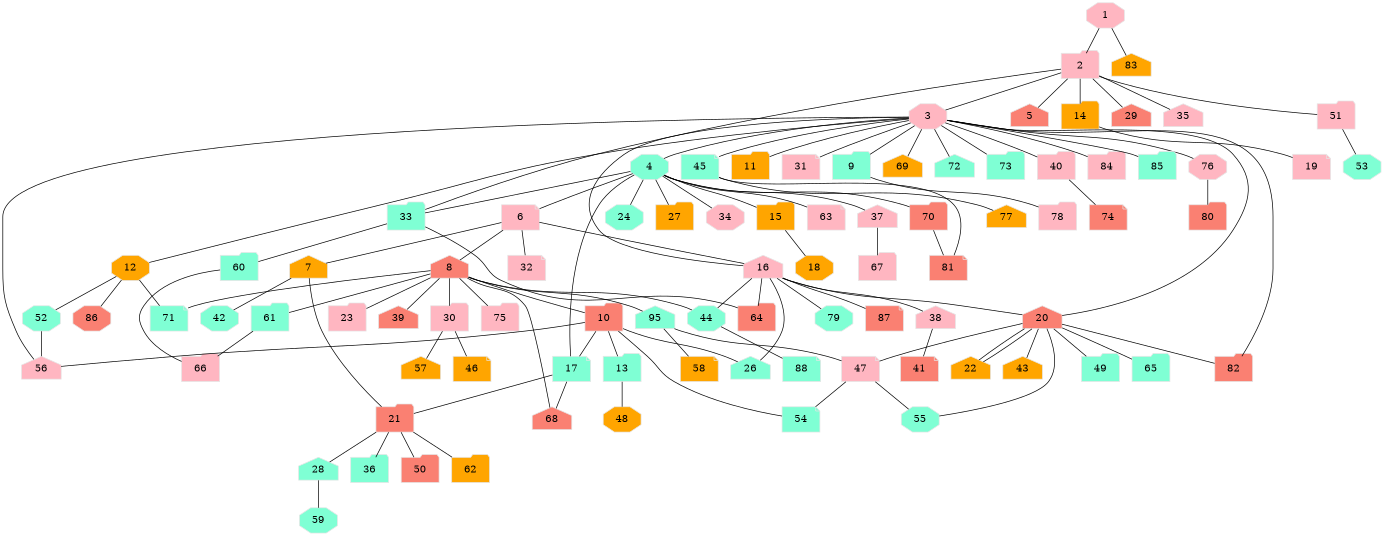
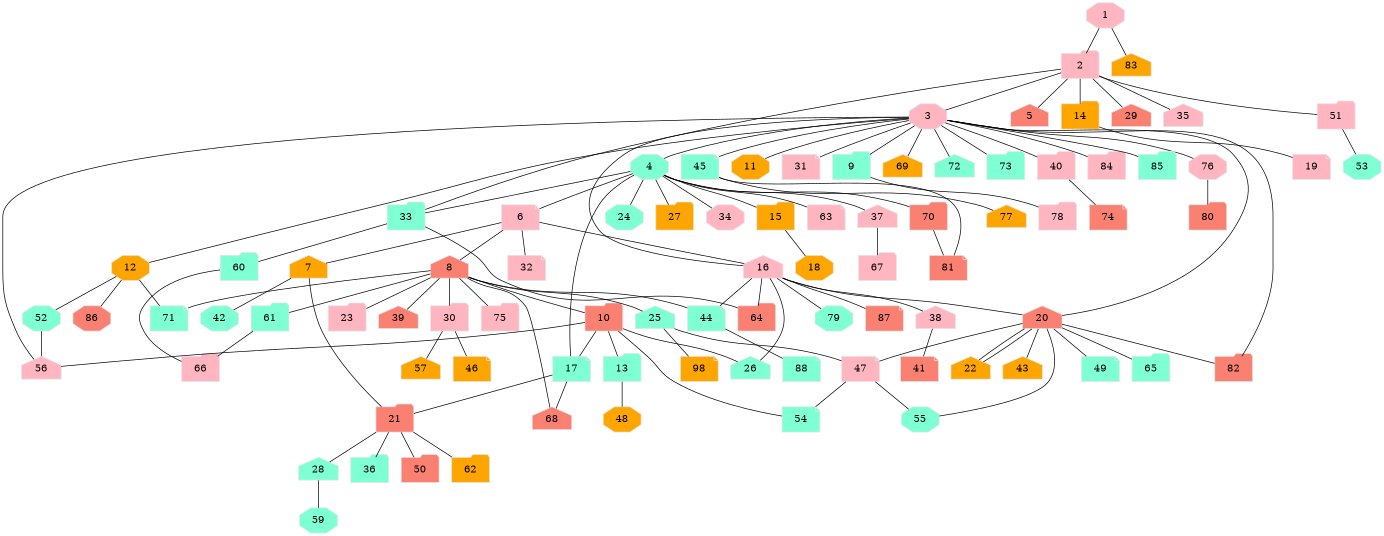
  graph {
    node [color=gray90 fillcolor=aquamarine shape=folder style=filled]
    1 [fillcolor=lightpink shape=octagon]
    2 [fillcolor=lightpink]
    83 [fillcolor=orange shape=house]
    3 [fillcolor=lightpink shape=octagon]
    5 [fillcolor=salmon shape=house]
    14 [fillcolor=orange]
    29 [fillcolor=salmon shape=house]
    33
    35 [fillcolor=lightpink shape=house]
    51 [fillcolor=lightpink]
    4 [shape=octagon]
    9
-   11 [fillcolor=orange]
+   11 [fillcolor=orange shape=octagon]
    12 [fillcolor=orange shape=octagon]
    16 [fillcolor=lightpink shape=house]
    20 [fillcolor=salmon shape=house]
    31 [fillcolor=lightpink shape=note]
    40 [fillcolor=lightpink]
    45 [shape=note]
    56 [fillcolor=lightpink shape=house]
    69 [fillcolor=orange shape=house]
    72 [shape=house]
    73
    76 [fillcolor=lightpink shape=octagon]
    82 [fillcolor=salmon]
    84 [fillcolor=lightpink]
    85
    19 [fillcolor=lightpink shape=note]
    64 [fillcolor=salmon]
    60
    53 [shape=octagon]
    6 [fillcolor=lightpink shape=note]
    15 [fillcolor=orange]
    17 [shape=note]
    24 [shape=octagon]
    27 [fillcolor=orange]
    34 [fillcolor=lightpink shape=octagon]
    37 [fillcolor=lightpink shape=house]
    63 [fillcolor=lightpink shape=note]
    70 [fillcolor=salmon]
    78 [fillcolor=lightpink]
    71 [shape=note]
    52 [shape=octagon]
    86 [fillcolor=salmon shape=octagon]
-   44 [shape=octagon]
+   44 [shape=note]
    26 [shape=house]
    38 [fillcolor=lightpink shape=house]
    79 [shape=octagon]
    87 [fillcolor=salmon shape=note]
    22 [fillcolor=orange shape=house]
    43 [fillcolor=orange shape=house]
    47 [fillcolor=lightpink shape=note]
-   49
+   49 [shape=note]
    55 [shape=octagon]
    65
    74 [fillcolor=salmon shape=note]
    77 [fillcolor=orange shape=house]
    81 [fillcolor=salmon shape=note]
    80 [fillcolor=salmon]
    7 [fillcolor=orange shape=house]
    8 [fillcolor=salmon shape=house]
    32 [fillcolor=lightpink shape=note]
    18 [fillcolor=orange shape=octagon]
    21 [fillcolor=salmon]
    68 [fillcolor=salmon shape=house]
    67 [fillcolor=lightpink]
    42 [shape=octagon]
    10 [fillcolor=salmon]
    23 [fillcolor=lightpink]
-   25 [shape=house label=95]
+   25 [shape=house]
    30 [fillcolor=lightpink]
    39 [fillcolor=salmon shape=house]
    61
    75 [fillcolor=lightpink]
    28 [shape=house]
    36
    50 [fillcolor=salmon]
    62 [fillcolor=orange]
    13
    54 [shape=note]
-   58 [fillcolor=orange shape=note]
+   58 [fillcolor=orange shape=note label=98]
    46 [fillcolor=orange shape=note]
    57 [fillcolor=orange shape=house]
    88 [shape=note]
    66 [fillcolor=lightpink]
    48 [fillcolor=orange shape=octagon]
    41 [fillcolor=salmon shape=note]
    59 [shape=octagon]
    1 -- 2
    1 -- 83
    2 -- 3
    2 -- 5
    2 -- 14
    2 -- 29
    2 -- 33
    2 -- 35
    2 -- 51
    3 -- 4
    3 -- 9
    3 -- 11
    3 -- 12
    3 -- 16
    3 -- 20
    3 -- 31
    3 -- 40
    3 -- 45
    3 -- 56
    3 -- 69
    3 -- 72
    3 -- 73
    3 -- 76
    3 -- 82
    3 -- 84
    3 -- 85
    14 -- 19
    33 -- 64
    33 -- 60
    51 -- 53
    4 -- 33
    4 -- 6
    4 -- 15
    4 -- 17
    4 -- 24
    4 -- 27
    4 -- 34
    4 -- 37
    4 -- 63
    4 -- 70
    9 -- 78
    12 -- 71
    12 -- 52
    12 -- 86
    16 -- 20
    16 -- 64
    16 -- 44
    16 -- 26
    16 -- 38
    16 -- 79
    16 -- 87
    20 -- 82
    20 -- 22
    20 -- 22
    20 -- 43
    20 -- 47
    20 -- 49
    20 -- 55
    20 -- 65
    40 -- 74
    45 -- 77
    45 -- 81
    76 -- 80
    60 -- 66
    6 -- 16
    6 -- 7
    6 -- 8
    6 -- 32
    15 -- 18
    17 -- 21
    17 -- 68
    37 -- 67
    70 -- 81
    52 -- 56
    44 -- 88
    38 -- 41
    47 -- 55
    47 -- 54
    7 -- 21
    7 -- 42
    8 -- 71
    8 -- 44
    8 -- 68
    8 -- 10
    8 -- 23
    8 -- 25
    8 -- 30
    8 -- 39
    8 -- 61
    8 -- 75
    21 -- 28
    21 -- 36
    21 -- 50
    21 -- 62
    10 -- 56
    10 -- 17
    10 -- 26
    10 -- 13
    10 -- 54
    25 -- 47
    25 -- 58
    30 -- 46
    30 -- 57
    61 -- 66
    28 -- 59
    13 -- 48
  }
